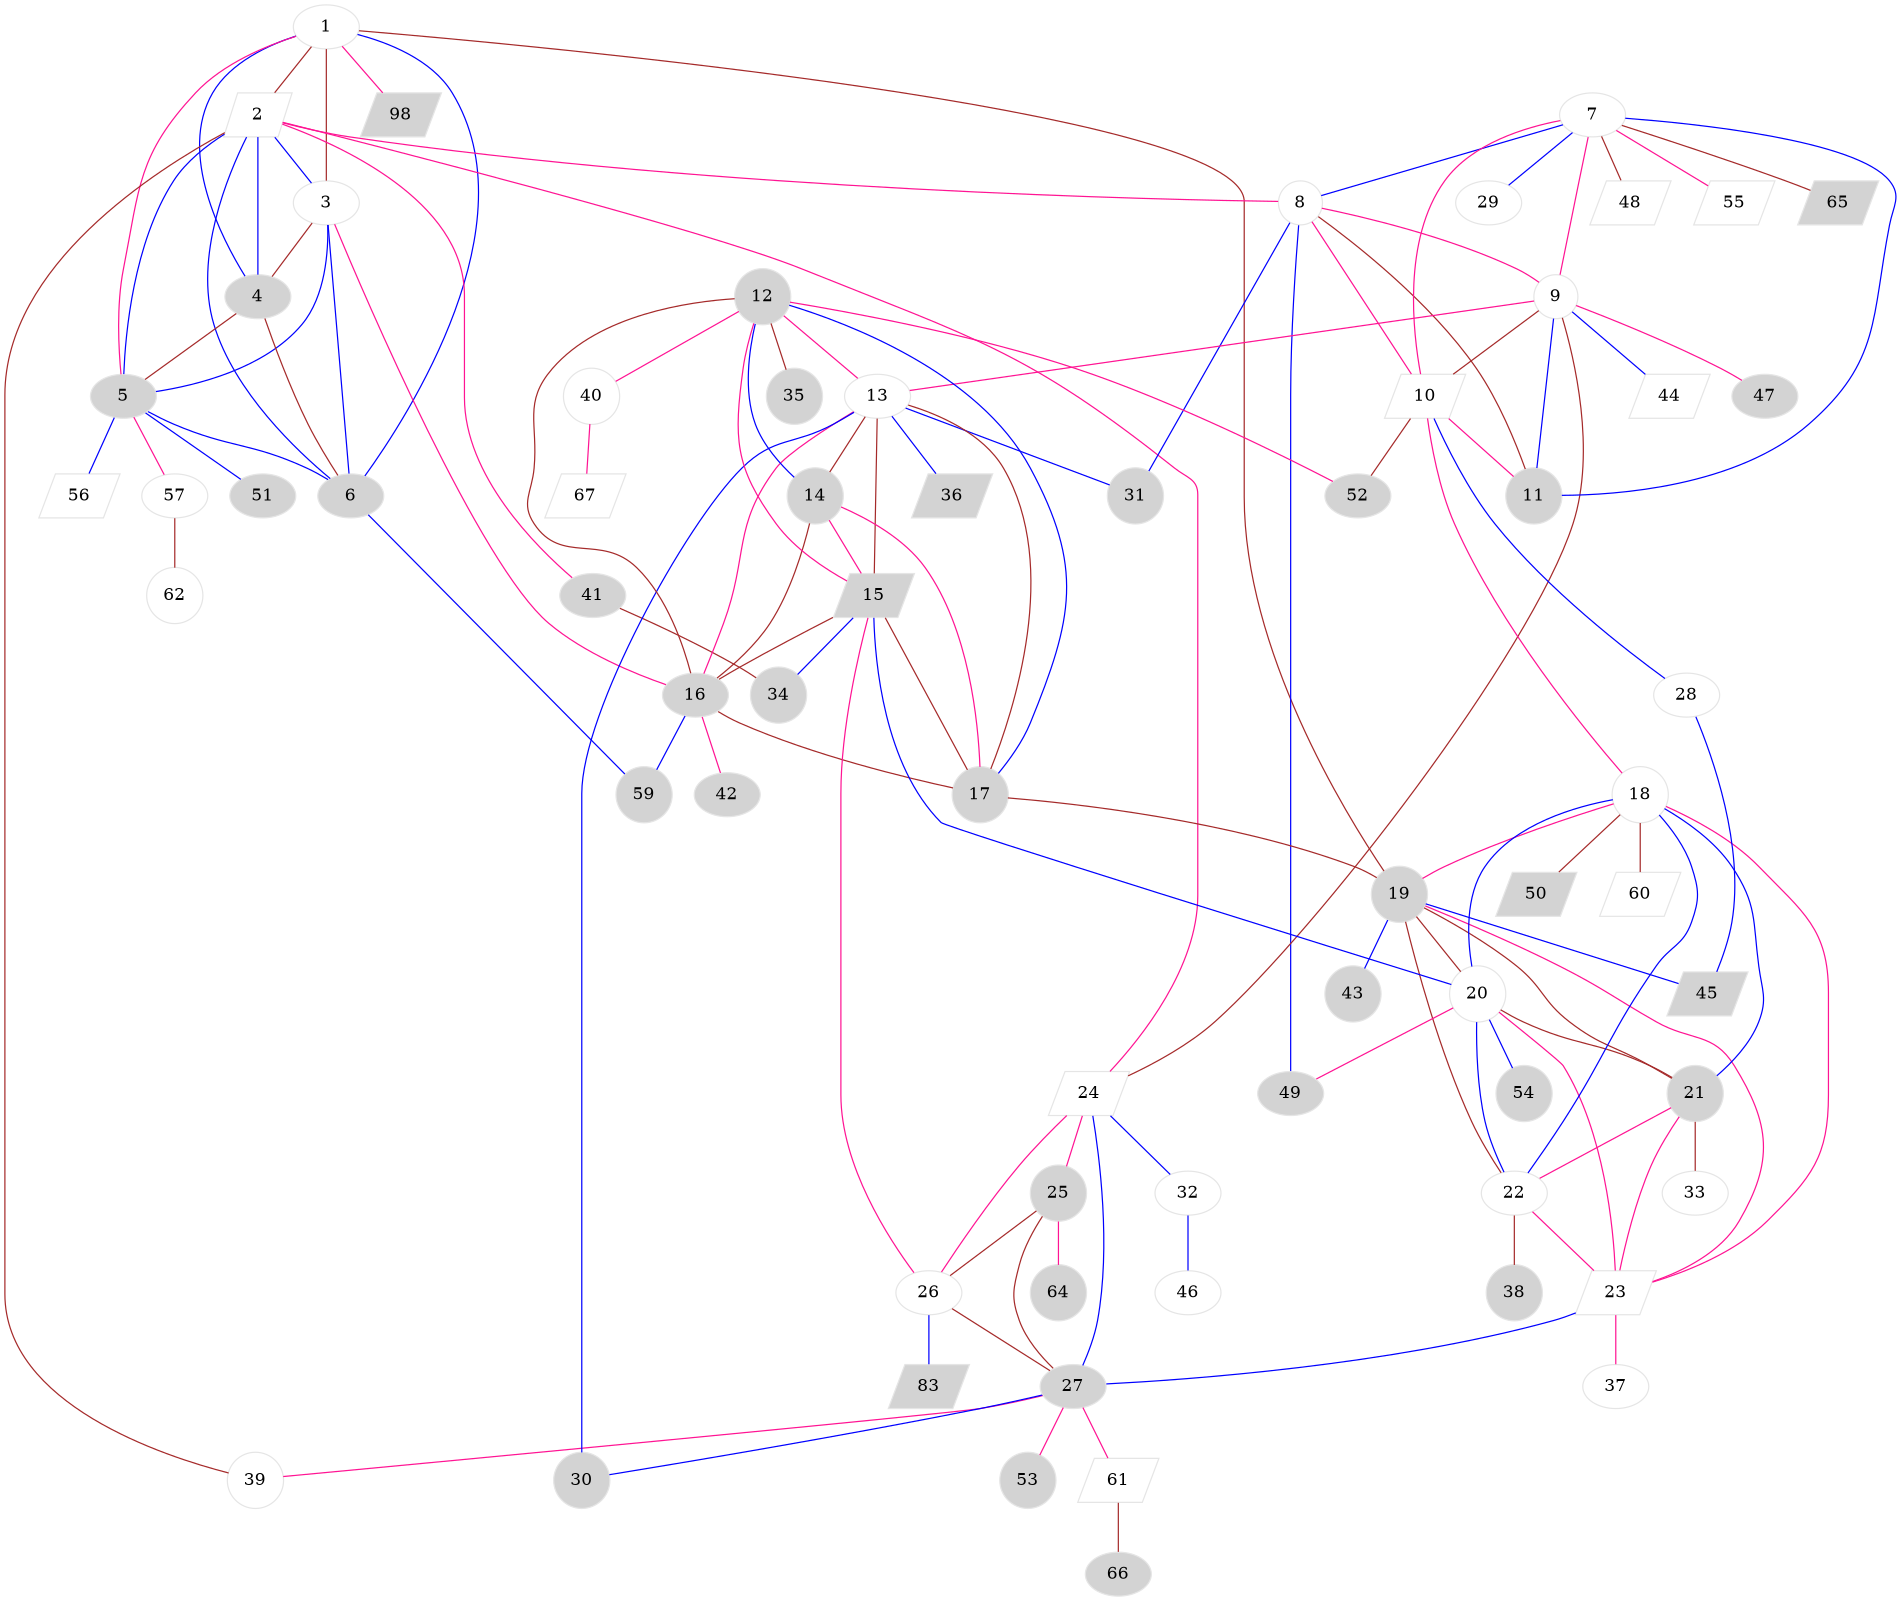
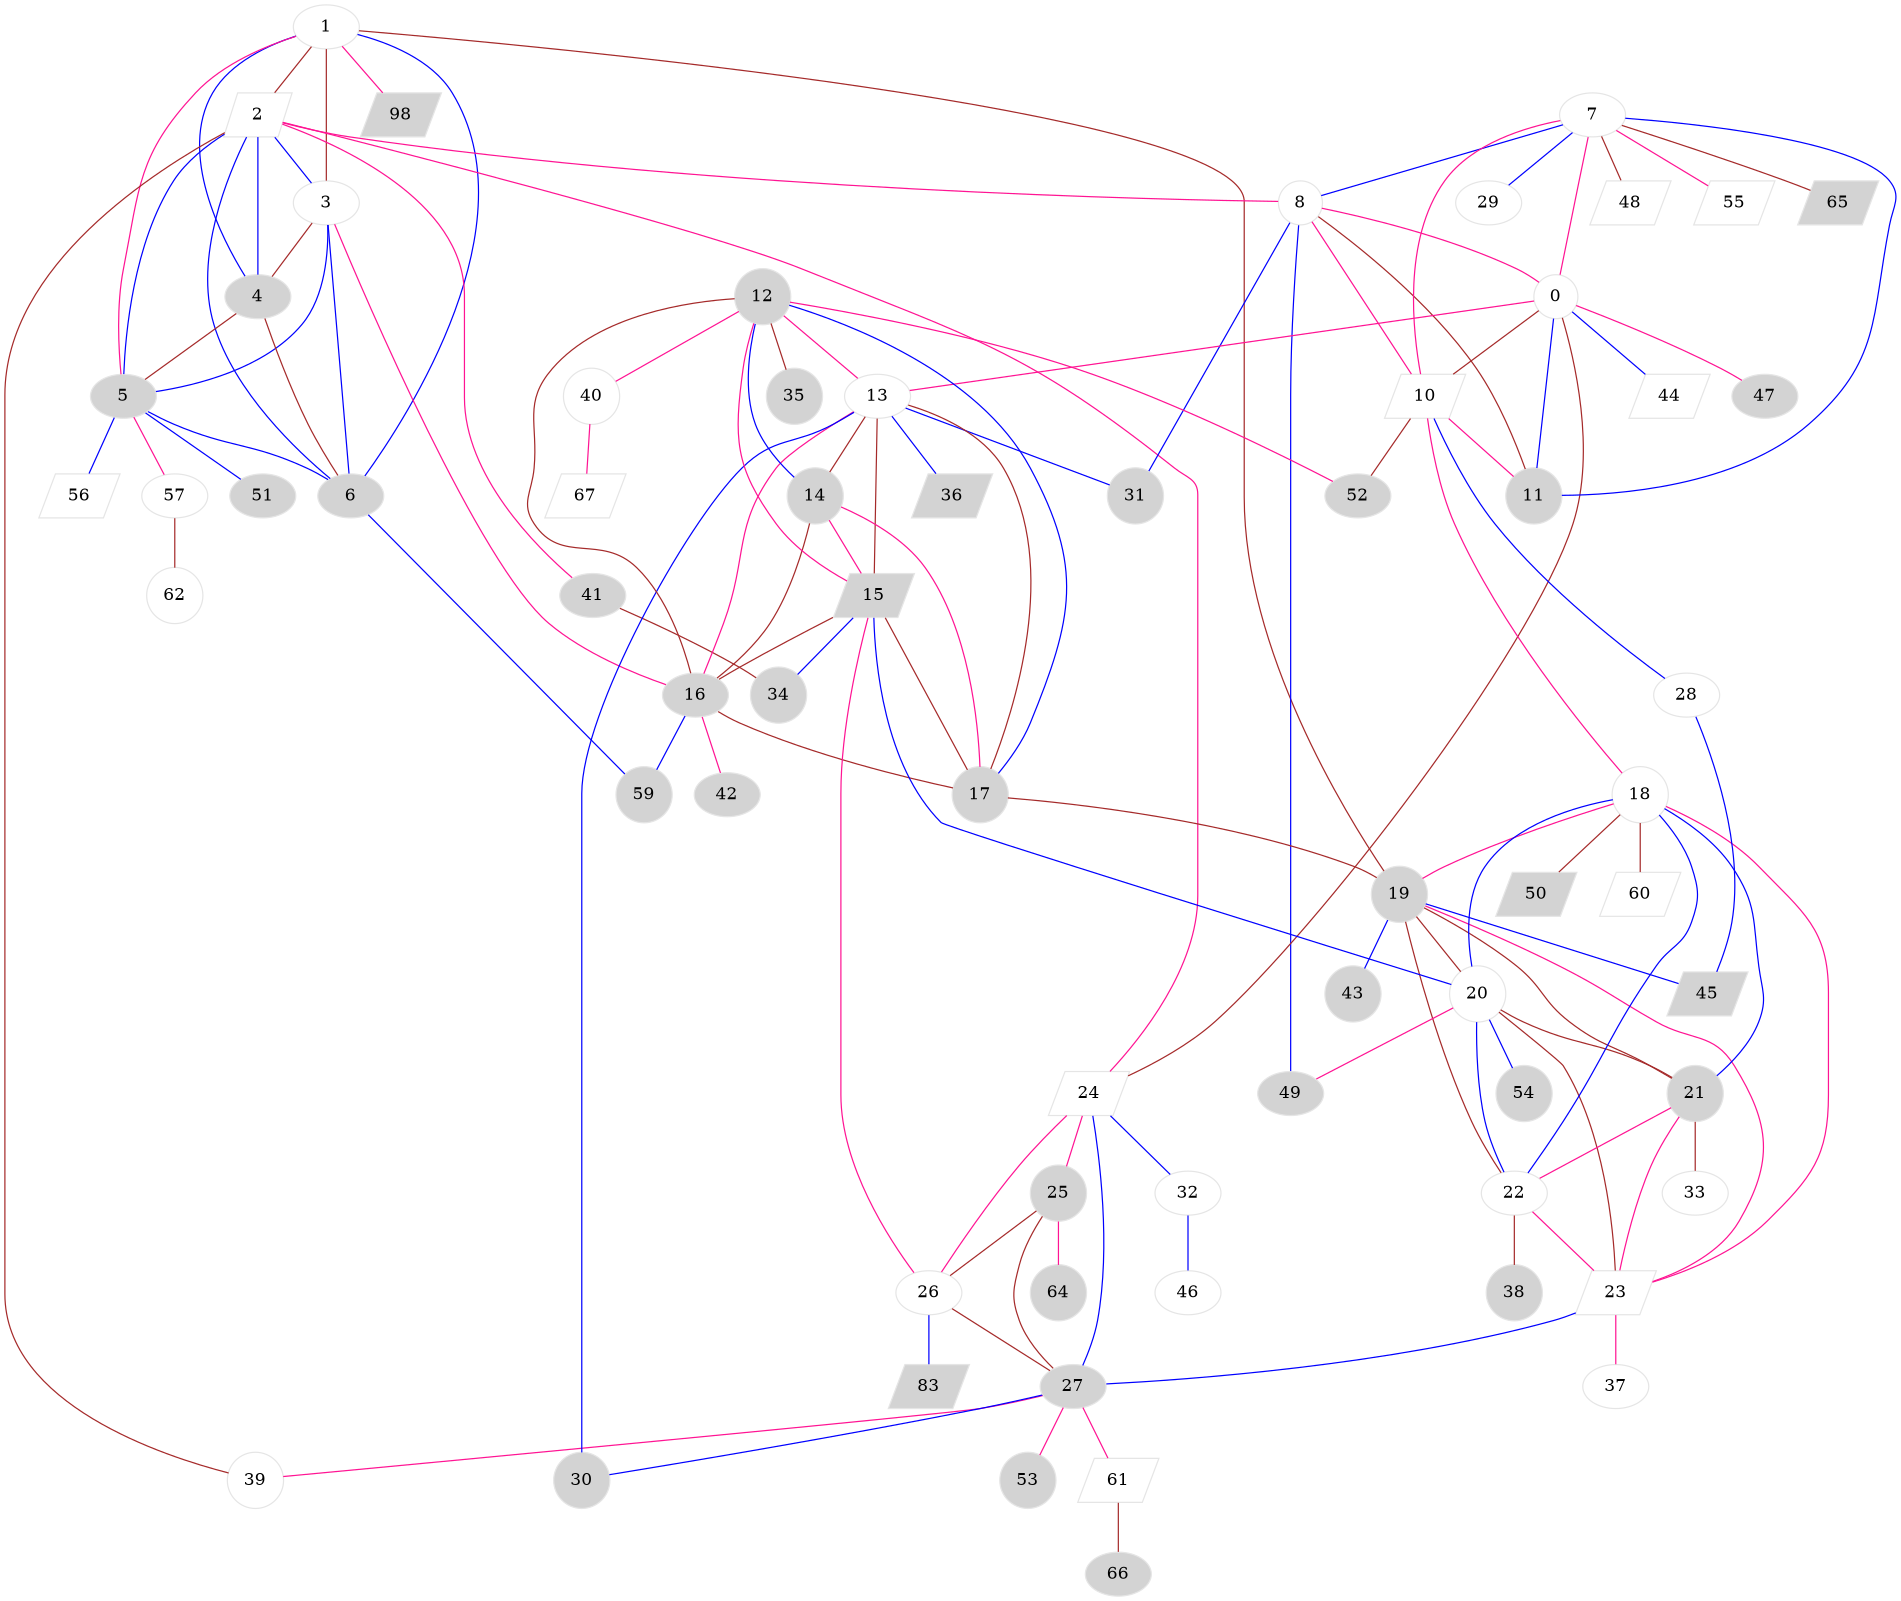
  graph {
    node [color=gray90 fillcolor=lightgrey shape=ellipse style=filled]
    edge [color=blue weight=1.0]
    1 [fillcolor=white]
    2 [fillcolor=white shape=parallelogram]
    3 [fillcolor=white]
    4
    5
    6
    19 [shape=circle]
    n8 [label=98 shape=parallelogram]
    8 [fillcolor=white shape=circle]
    24 [fillcolor=white shape=parallelogram]
    39 [fillcolor=white shape=circle]
    41
    16
    51
    56 [fillcolor=white shape=parallelogram]
    57 [fillcolor=white]
    59 [shape=circle]
    20 [fillcolor=white shape=circle]
    21 [shape=circle]
    22 [fillcolor=white]
    23 [fillcolor=white shape=parallelogram]
    43 [shape=circle]
    45 [shape=parallelogram]
-   9 [fillcolor=white shape=circle]
+   9 [fillcolor=white shape=circle label=0]
    10 [fillcolor=white shape=parallelogram]
    11 [shape=circle]
    31 [shape=circle]
    49
    26 [fillcolor=white]
    27
    25 [shape=circle]
    32 [fillcolor=white]
    34 [shape=circle]
    17 [shape=circle]
    42
    62 [fillcolor=white shape=circle]
    7 [fillcolor=white]
    29 [fillcolor=white]
    48 [fillcolor=white shape=parallelogram]
    55 [fillcolor=white shape=parallelogram]
    65 [shape=parallelogram]
    13 [fillcolor=white]
    44 [fillcolor=white shape=parallelogram]
    47
    18 [fillcolor=white shape=circle]
    28 [fillcolor=white]
    52
    14 [shape=circle]
    15 [shape=parallelogram]
    30 [shape=circle]
    36 [shape=parallelogram]
    50 [shape=parallelogram]
    60 [fillcolor=white shape=parallelogram]
    12 [shape=circle]
    35 [shape=circle]
    40 [fillcolor=white shape=circle]
    67 [fillcolor=white shape=parallelogram]
    54 [shape=circle]
    n59 [label=83 shape=parallelogram]
    33 [fillcolor=white]
    38 [shape=circle]
    37 [fillcolor=white]
    53 [shape=circle]
    61 [fillcolor=white shape=parallelogram]
    64 [shape=circle]
    46 [fillcolor=white]
    66
    1 -- 2 [color=brown]
    1 -- 3 [color=brown]
    1 -- 4
    1 -- 5 [color=deeppink]
    1 -- 6
    1 -- 19 [color=brown]
    1 -- n8 [color=deeppink]
    2 -- 3
    2 -- 4
    2 -- 5
    2 -- 6
    2 -- 8 [color=deeppink]
    2 -- 24 [color=deeppink]
    2 -- 39 [color=brown]
    2 -- 41 [color=deeppink]
    3 -- 4 [color=brown]
    3 -- 5
    3 -- 6
    3 -- 16 [color=deeppink]
    4 -- 5 [color=brown]
    4 -- 6 [color=brown]
    5 -- 6
    5 -- 51
    5 -- 56 [weight=3.0]
    5 -- 57 [color=deeppink]
    6 -- 59 [weight=2.0]
    19 -- 20 [color=brown]
    19 -- 21 [color=brown]
    19 -- 22 [color=brown]
    19 -- 23 [color=deeppink]
    19 -- 43 [weight=4.0]
    19 -- 45
    8 -- 9 [color=deeppink]
    8 -- 10 [color=deeppink weight=2.0]
    8 -- 11 [color=brown]
    8 -- 31
    8 -- 49 [weight=4.0]
    24 -- 26 [color=deeppink weight=3.0]
    24 -- 27 [weight=3.0]
    24 -- 25 [color=deeppink weight=3.0]
    24 -- 32
    41 -- 34 [color=brown weight=3.0]
    16 -- 59
    16 -- 17 [color=brown]
    16 -- 42 [color=deeppink]
    57 -- 62 [color=brown]
    20 -- 21 [color=brown]
    20 -- 22
-   20 -- 23 [color=deeppink]
+   20 -- 23 [color=brown]
    20 -- 49 [color=deeppink]
    20 -- 54
    21 -- 22 [color=deeppink]
    21 -- 23 [color=deeppink]
    21 -- 33 [color=brown weight=2.0]
    22 -- 23 [color=deeppink]
    22 -- 38 [color=brown weight=2.0]
    23 -- 27
    23 -- 37 [color=deeppink weight=2.0]
    9 -- 24 [color=brown]
    9 -- 10 [color=brown weight=2.0]
    9 -- 11
    9 -- 13 [color=deeppink]
    9 -- 44
    9 -- 47 [color=deeppink weight=2.0]
    10 -- 11 [color=deeppink weight=3.0]
    10 -- 18 [color=deeppink]
    10 -- 28
    10 -- 52 [color=brown]
    26 -- 27 [color=brown]
    26 -- n59
    27 -- 39 [color=deeppink]
    27 -- 30
    27 -- 53 [color=deeppink]
    27 -- 61 [color=deeppink]
    25 -- 26 [color=brown]
    25 -- 27 [color=brown]
    25 -- 64 [color=deeppink]
    32 -- 46
    17 -- 19 [color=brown]
    7 -- 8
    7 -- 9 [color=deeppink]
    7 -- 10 [color=deeppink weight=2.0]
    7 -- 11
    7 -- 29
    7 -- 48 [color=brown]
    7 -- 55 [color=deeppink weight=2.0]
    7 -- 65 [color=brown]
    13 -- 16 [color=deeppink]
    13 -- 31
    13 -- 17 [color=brown]
    13 -- 14 [color=brown]
    13 -- 15 [color=brown]
    13 -- 30 [weight=2.0]
    13 -- 36
    18 -- 19 [color=deeppink]
    18 -- 20
    18 -- 21
    18 -- 22
    18 -- 23 [color=deeppink]
    18 -- 50 [color=brown]
    18 -- 60 [color=brown weight=2.0]
    28 -- 45
    14 -- 16 [color=brown]
    14 -- 17 [color=deeppink weight=3.0]
    14 -- 15 [color=deeppink]
    15 -- 16 [color=brown]
    15 -- 20
    15 -- 26 [color=deeppink]
    15 -- 34
    15 -- 17 [color=brown]
    12 -- 16 [color=brown]
    12 -- 17
    12 -- 13 [color=deeppink]
    12 -- 52 [color=deeppink]
    12 -- 14
    12 -- 15 [color=deeppink]
    12 -- 35 [color=brown]
    12 -- 40 [color=deeppink]
    40 -- 67 [color=deeppink]
    61 -- 66 [color=brown]
  }
